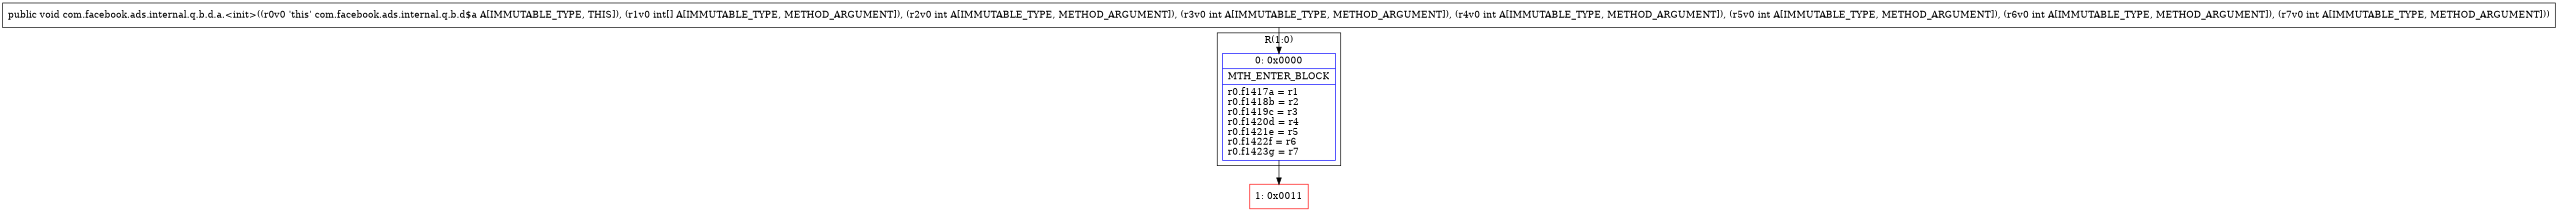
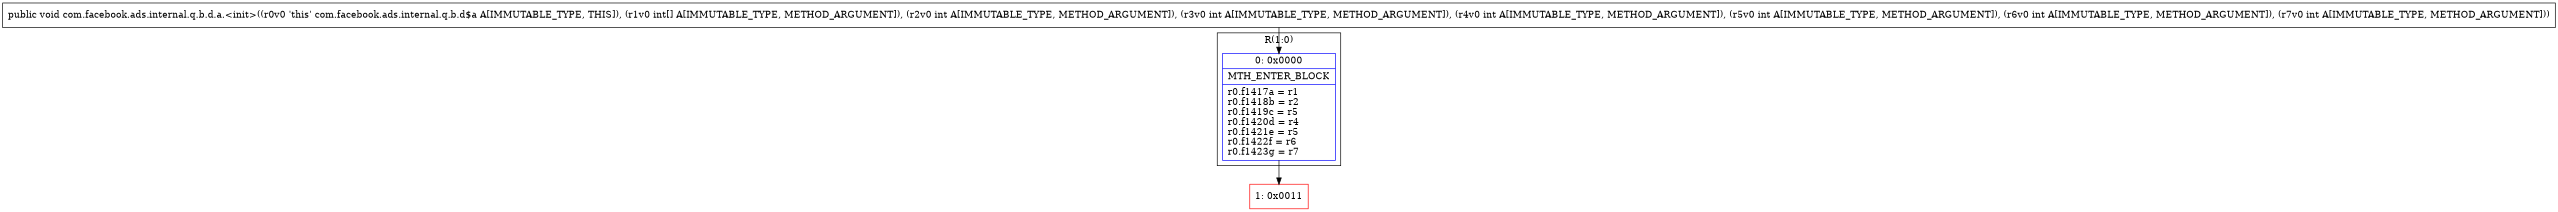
  digraph {
    node [shape=record]
-   n1 [color=blue label="{0\:\ 0x0000|MTH_ENTER_BLOCK\l|r0.f1417a = r1\lr0.f1418b = r2\lr0.f1419c = r3\lr0.f1420d = r4\lr0.f1421e = r5\lr0.f1422f = r6\lr0.f1423g = r7\l}"]
+   n1 [color=blue label="{0\:\ 0x0000|MTH_ENTER_BLOCK\l|r0.f1417a = r1\lr0.f1418b = r2\lr0.f1419c = r5\lr0.f1420d = r4\lr0.f1421e = r5\lr0.f1422f = r6\lr0.f1423g = r7\l}"]
    n2 [color=red label="{1\:\ 0x0011}"]
    n3 [label="{public void com.facebook.ads.internal.q.b.d.a.\<init\>((r0v0 'this' com.facebook.ads.internal.q.b.d$a A[IMMUTABLE_TYPE, THIS]), (r1v0 int[] A[IMMUTABLE_TYPE, METHOD_ARGUMENT]), (r2v0 int A[IMMUTABLE_TYPE, METHOD_ARGUMENT]), (r3v0 int A[IMMUTABLE_TYPE, METHOD_ARGUMENT]), (r4v0 int A[IMMUTABLE_TYPE, METHOD_ARGUMENT]), (r5v0 int A[IMMUTABLE_TYPE, METHOD_ARGUMENT]), (r6v0 int A[IMMUTABLE_TYPE, METHOD_ARGUMENT]), (r7v0 int A[IMMUTABLE_TYPE, METHOD_ARGUMENT])) }"]
    subgraph cluster_1 {
      label="R(1:0)"
      n1
    }
    n1 -> n2
    n3 -> n1
  }
